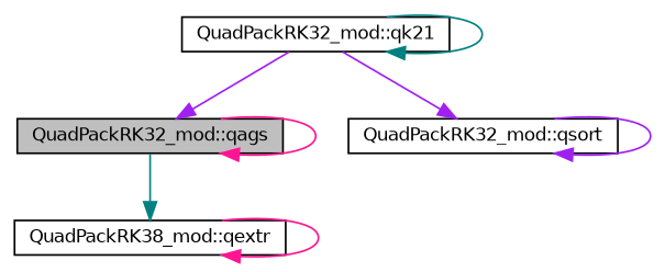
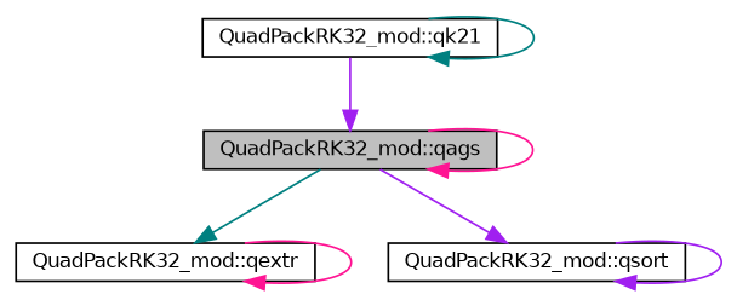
  digraph {
    rankdir=TB
    node [color=black fillcolor=white fontname=Helvetica fontsize=10 shape=record style=filled]
    edge [color=purple fontname=Helvetica fontsize=10 labelfontname=Helvetica labelfontsize=10 style=solid]
    n1 [fillcolor=grey75 fontcolor=black height=0.2 label="QuadPackRK32_mod::qags" width=0.4]
-   n2 [height=0.2 label="QuadPackRK38_mod::qextr" width=0.4]
+   n2 [height=0.2 label="QuadPackRK32_mod::qextr" width=0.4]
    n3 [height=0.2 label="QuadPackRK32_mod::qsort" width=0.4]
    n4 [height=0.2 label="QuadPackRK32_mod::qk21" width=0.4]
    n1 -> n1 [color=deeppink]
    n1 -> n2 [color=teal]
-   n4 -> n3
+   n1 -> n3
    n2 -> n2 [color=deeppink]
    n3 -> n3
    n4 -> n1
    n4 -> n4 [color=teal]
  }
